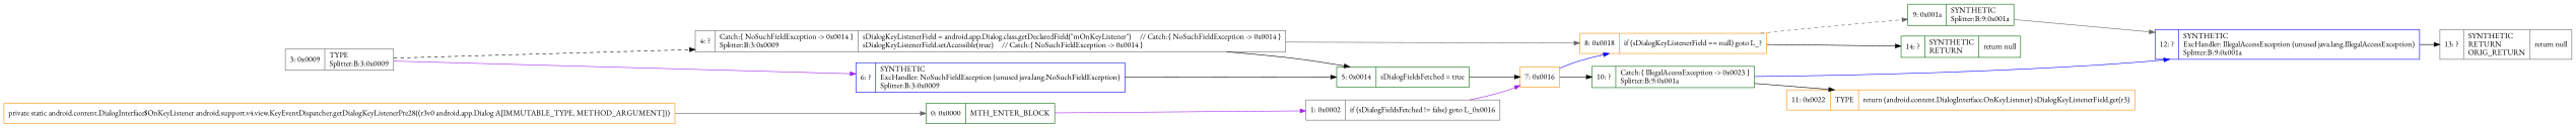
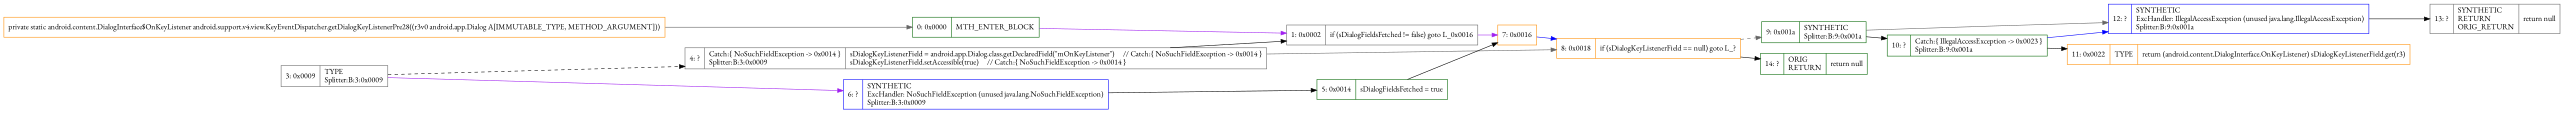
  digraph {
    fontname="EB Garamond"
    rankdir=LR
    node [color=darkgreen fontname="EB Garamond" shape=record]
    edge [color=black fontname="EB Garamond"]
    n1 [label="{0\:\ 0x0000|MTH_ENTER_BLOCK\l}"]
    n2 [color=gray40 label="{1\:\ 0x0002|if (sDialogFieldsFetched != false) goto L_0x0016\l}"]
    n3 [color=darkorange label="{7\:\ 0x0016}"]
    n4 [color=darkorange label="{8\:\ 0x0018|if (sDialogKeyListenerField == null) goto L_?\l}"]
    n5 [color=gray40 label="{3\:\ 0x0009|TYPE\lSplitter:B:3:0x0009\l}"]
    n6 [color=gray40 label="{4\:\ ?|Catch:\{ NoSuchFieldException \-\> 0x0014 \}\lSplitter:B:3:0x0009\l|sDialogKeyListenerField = android.app.Dialog.class.getDeclaredField(\"mOnKeyListener\")     \/\/ Catch:\{ NoSuchFieldException \-\> 0x0014 \}\lsDialogKeyListenerField.setAccessible(true)     \/\/ Catch:\{ NoSuchFieldException \-\> 0x0014 \}\l}"]
    n7 [color=blue label="{6\:\ ?|SYNTHETIC\lExcHandler: NoSuchFieldException (unused java.lang.NoSuchFieldException)\lSplitter:B:3:0x0009\l}"]
    n8 [label="{5\:\ 0x0014|sDialogFieldsFetched = true\l}"]
    n9 [label="{9\:\ 0x001a|SYNTHETIC\lSplitter:B:9:0x001a\l}"]
-   n10 [label="{14\:\ ?|SYNTHETIC\lRETURN\l|return null\l}"]
+   n10 [label="{14\:\ ?|ORIG\lRETURN\l|return null\l}"]
    n11 [label="{10\:\ ?|Catch:\{ IllegalAccessException \-\> 0x0023 \}\lSplitter:B:9:0x001a\l}"]
    n12 [color=blue label="{12\:\ ?|SYNTHETIC\lExcHandler: IllegalAccessException (unused java.lang.IllegalAccessException)\lSplitter:B:9:0x001a\l}"]
    n13 [color=darkorange label="{11\:\ 0x0022|TYPE\l|return (android.content.DialogInterface.OnKeyListener) sDialogKeyListenerField.get(r3)\l}"]
    n14 [color=gray40 label="{13\:\ ?|SYNTHETIC\lRETURN\lORIG_RETURN\l|return null\l}"]
    n15 [color=darkorange label="{private static android.content.DialogInterface$OnKeyListener android.support.v4.view.KeyEventDispatcher.getDialogKeyListenerPre28((r3v0 android.app.Dialog A[IMMUTABLE_TYPE, METHOD_ARGUMENT])) }"]
    n1 -> n2 [color=purple]
    n2 -> n3 [color=purple]
    n3 -> n4 [color=blue]
    n4 -> n9 [color=gray40 style=dashed]
    n4 -> n10
    n5 -> n6 [style=dashed]
    n5 -> n7 [color=purple]
    n6 -> n4 [color=gray40]
-   n6 -> n8
+   n6 -> n2
    n7 -> n8
    n8 -> n3
-   n3 -> n11
+   n9 -> n11
    n9 -> n12 [color=gray40]
    n11 -> n12 [color=blue]
    n11 -> n13
    n12 -> n14
    n15 -> n1 [color=gray40]
  }
